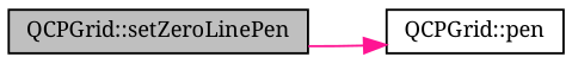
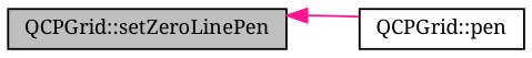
  digraph {
    rankdir=LR
    fontname="Noto Serif"
    node [color=black fontname="Noto Serif" fontsize=10 shape=record style=filled]
    n1 [fillcolor=grey75 fontcolor=black height=0.2 label="QCPGrid::setZeroLinePen" width=0.4]
    n2 [fillcolor=white height=0.2 label="QCPGrid::pen" width=0.4]
-   n1 -> n2 [color=deeppink fontname="Noto Serif" fontsize=10 labelfontname=Helvetica labelfontsize=10 style=solid]
+   n2 -> n1 [color=deeppink fontname="Noto Serif" fontsize=10 labelfontname=Helvetica labelfontsize=10 style=solid]
  }
